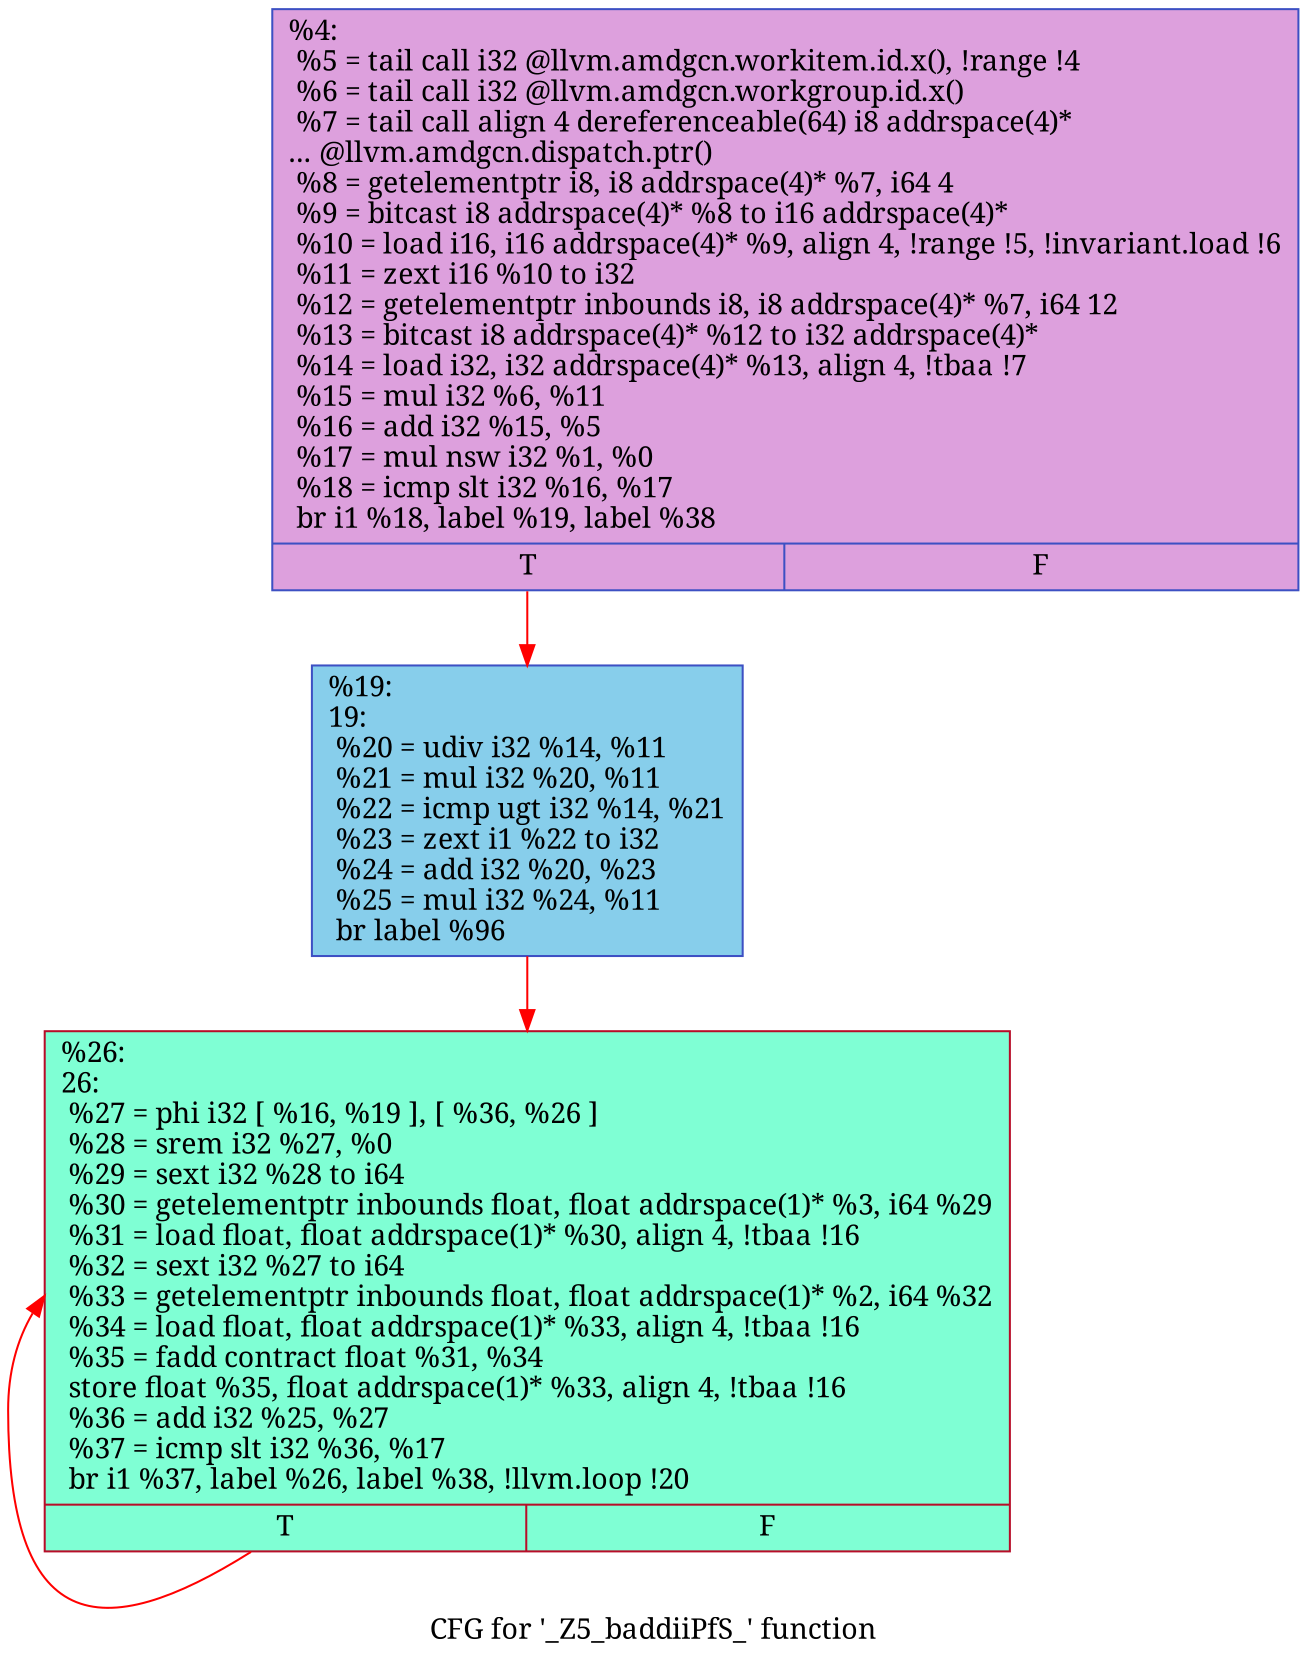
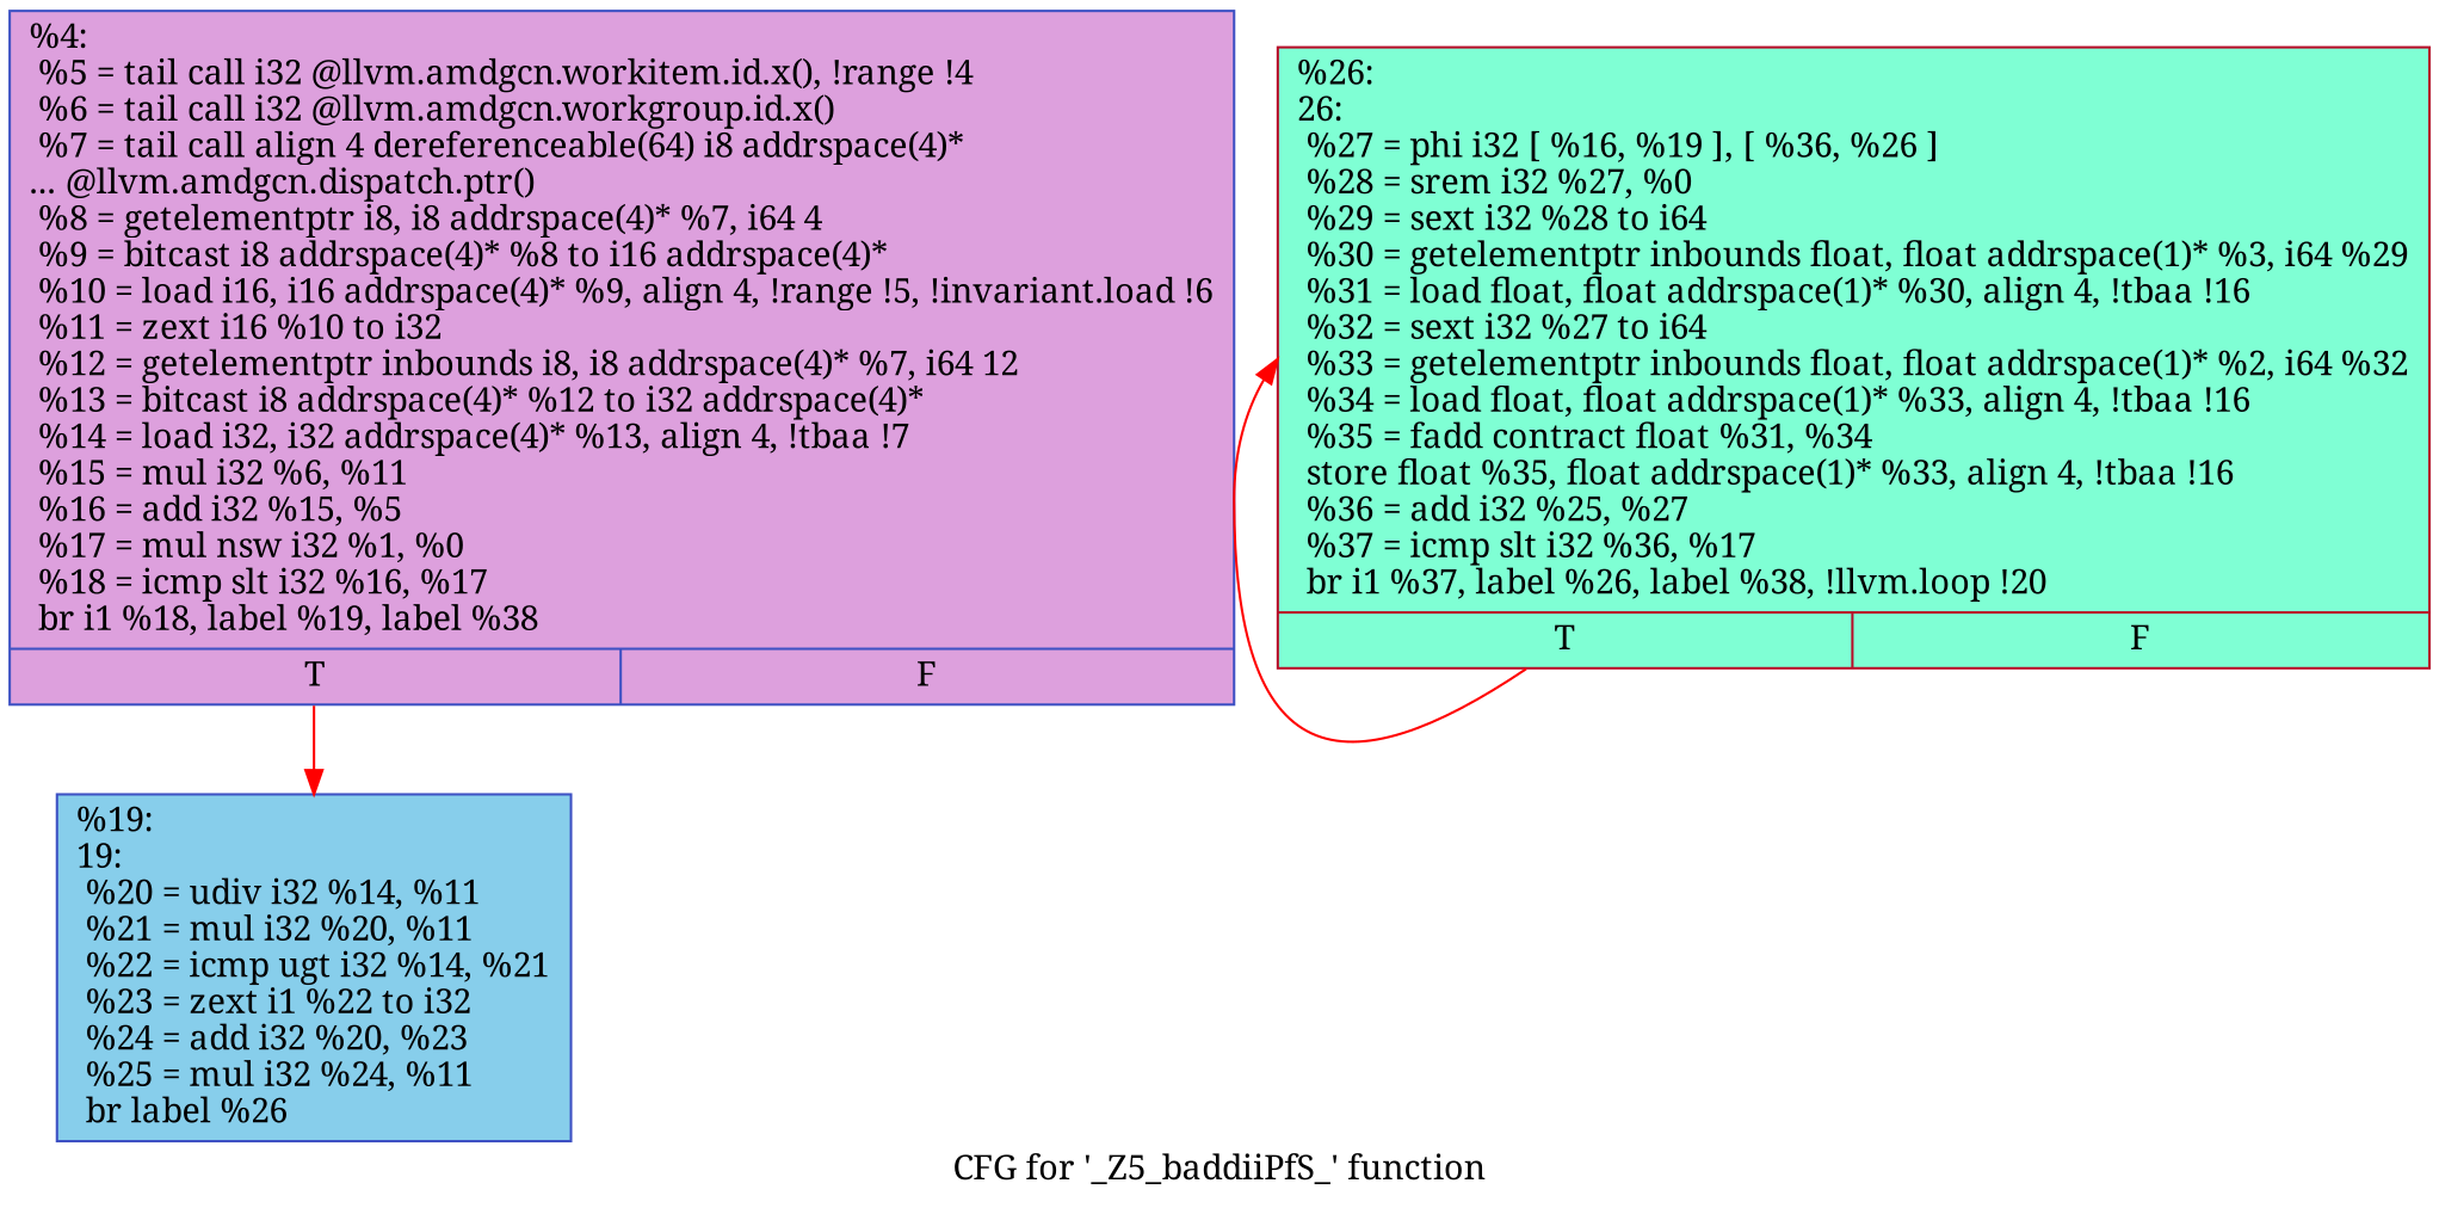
  digraph {
    fontname="Noto Serif"
    label="CFG for '_Z5_baddiiPfS_' function"
    node [color="#3d50c3ff" fontname="Noto Serif" shape=record style=filled]
    edge [color=red fontname="Noto Serif" tailport=s0]
    n1 [fillcolor=plum label="{%4:\l  %5 = tail call i32 @llvm.amdgcn.workitem.id.x(), !range !4\l  %6 = tail call i32 @llvm.amdgcn.workgroup.id.x()\l  %7 = tail call align 4 dereferenceable(64) i8 addrspace(4)*\l... @llvm.amdgcn.dispatch.ptr()\l  %8 = getelementptr i8, i8 addrspace(4)* %7, i64 4\l  %9 = bitcast i8 addrspace(4)* %8 to i16 addrspace(4)*\l  %10 = load i16, i16 addrspace(4)* %9, align 4, !range !5, !invariant.load !6\l  %11 = zext i16 %10 to i32\l  %12 = getelementptr inbounds i8, i8 addrspace(4)* %7, i64 12\l  %13 = bitcast i8 addrspace(4)* %12 to i32 addrspace(4)*\l  %14 = load i32, i32 addrspace(4)* %13, align 4, !tbaa !7\l  %15 = mul i32 %6, %11\l  %16 = add i32 %15, %5\l  %17 = mul nsw i32 %1, %0\l  %18 = icmp slt i32 %16, %17\l  br i1 %18, label %19, label %38\l|{<s0>T|<s1>F}}"]
-   n2 [fillcolor=skyblue label="{%19:\l19:                                               \l  %20 = udiv i32 %14, %11\l  %21 = mul i32 %20, %11\l  %22 = icmp ugt i32 %14, %21\l  %23 = zext i1 %22 to i32\l  %24 = add i32 %20, %23\l  %25 = mul i32 %24, %11\l  br label %96\l}"]
+   n2 [fillcolor=skyblue label="{%19:\l19:                                               \l  %20 = udiv i32 %14, %11\l  %21 = mul i32 %20, %11\l  %22 = icmp ugt i32 %14, %21\l  %23 = zext i1 %22 to i32\l  %24 = add i32 %20, %23\l  %25 = mul i32 %24, %11\l  br label %26\l}"]
    n3 [color="#b70d28ff" fillcolor=aquamarine label="{%26:\l26:                                               \l  %27 = phi i32 [ %16, %19 ], [ %36, %26 ]\l  %28 = srem i32 %27, %0\l  %29 = sext i32 %28 to i64\l  %30 = getelementptr inbounds float, float addrspace(1)* %3, i64 %29\l  %31 = load float, float addrspace(1)* %30, align 4, !tbaa !16\l  %32 = sext i32 %27 to i64\l  %33 = getelementptr inbounds float, float addrspace(1)* %2, i64 %32\l  %34 = load float, float addrspace(1)* %33, align 4, !tbaa !16\l  %35 = fadd contract float %31, %34\l  store float %35, float addrspace(1)* %33, align 4, !tbaa !16\l  %36 = add i32 %25, %27\l  %37 = icmp slt i32 %36, %17\l  br i1 %37, label %26, label %38, !llvm.loop !20\l|{<s0>T|<s1>F}}"]
    n1 -> n2
-   n2 -> n3
    n3 -> n3
  }
